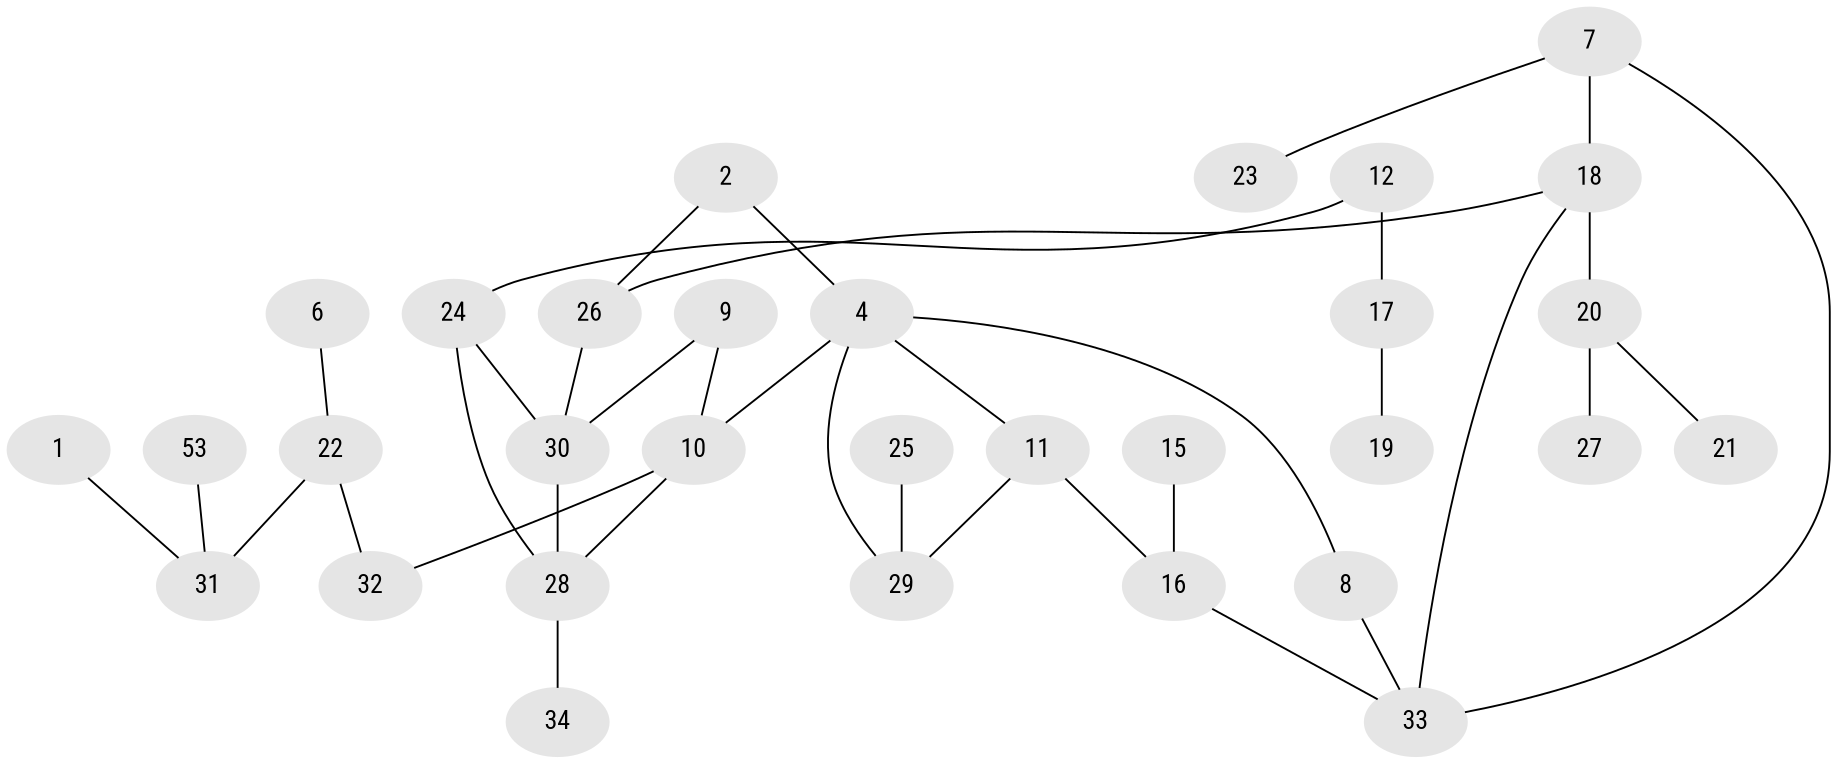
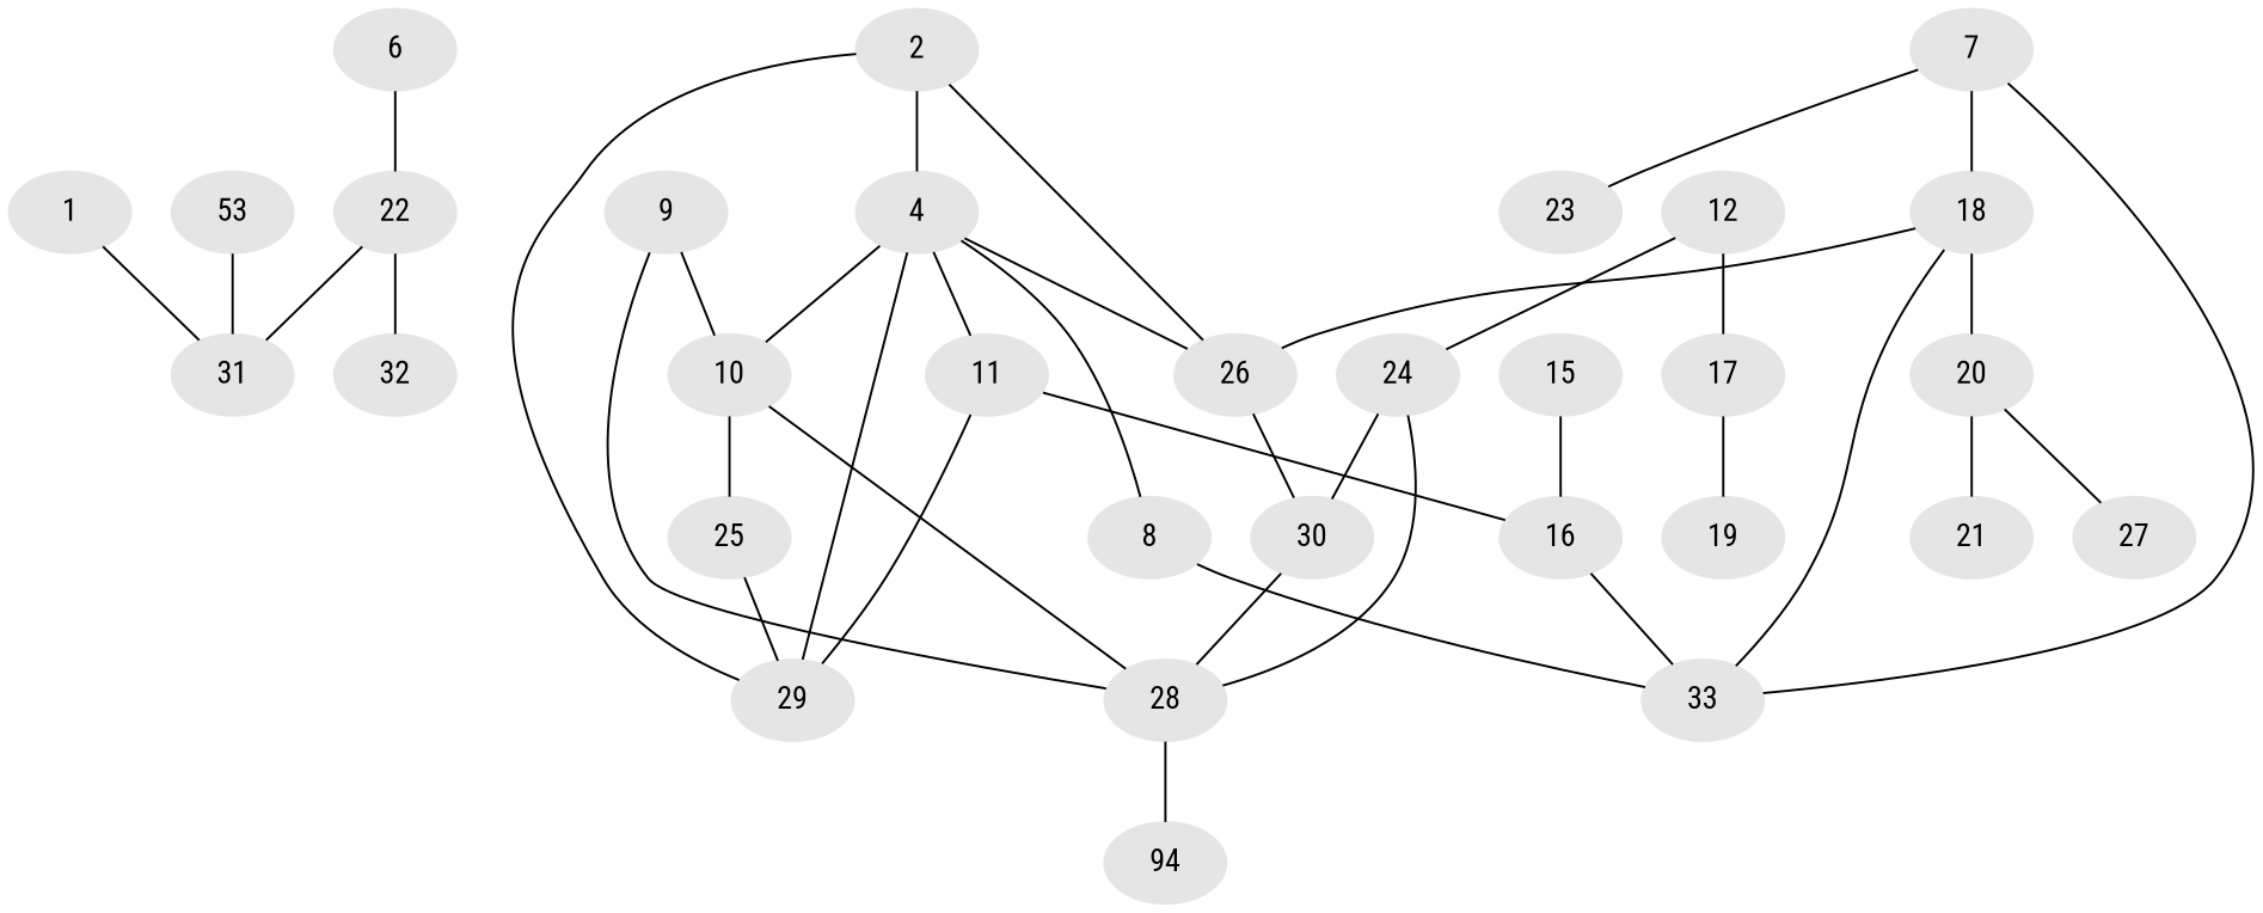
  graph {
    fontname="Roboto Condensed"
    node [color=gray90 fontname="Roboto Condensed" style=filled]
    edge [fontname="Roboto Condensed" weight=1.0]
    1
    31
    2
    4
    26
    29
    8
    10
    11
    30
    33
    28
    32
    16
    6
    22
    7
    18
    23
    20
    9
    24
-   34
+   34 [label=94]
    12
    17
    19
    n27 [label=53]
    15
    21
    27
    25
    1 -- 31
    2 -- 4
    2 -- 26
+   2 -- 29
+   4 -- 26
    4 -- 29
    4 -- 8
    4 -- 10 [weight=2.0]
    4 -- 11
    26 -- 30
    8 -- 33
    10 -- 28
-   10 -- 32
+   10 -- 25
    11 -- 29
    11 -- 16
    30 -- 28
    28 -- 34
    16 -- 33
    6 -- 22
    22 -- 31 [weight=2.0]
    22 -- 32
    7 -- 33
    7 -- 18
    7 -- 23
    18 -- 26
    18 -- 33
    18 -- 20 [weight=3.0]
    20 -- 21
    20 -- 27
    9 -- 10
-   9 -- 30
+   9 -- 28
    24 -- 30
    24 -- 28
    12 -- 24
    12 -- 17
    17 -- 19
    n27 -- 31
    15 -- 16
    25 -- 29
  }
